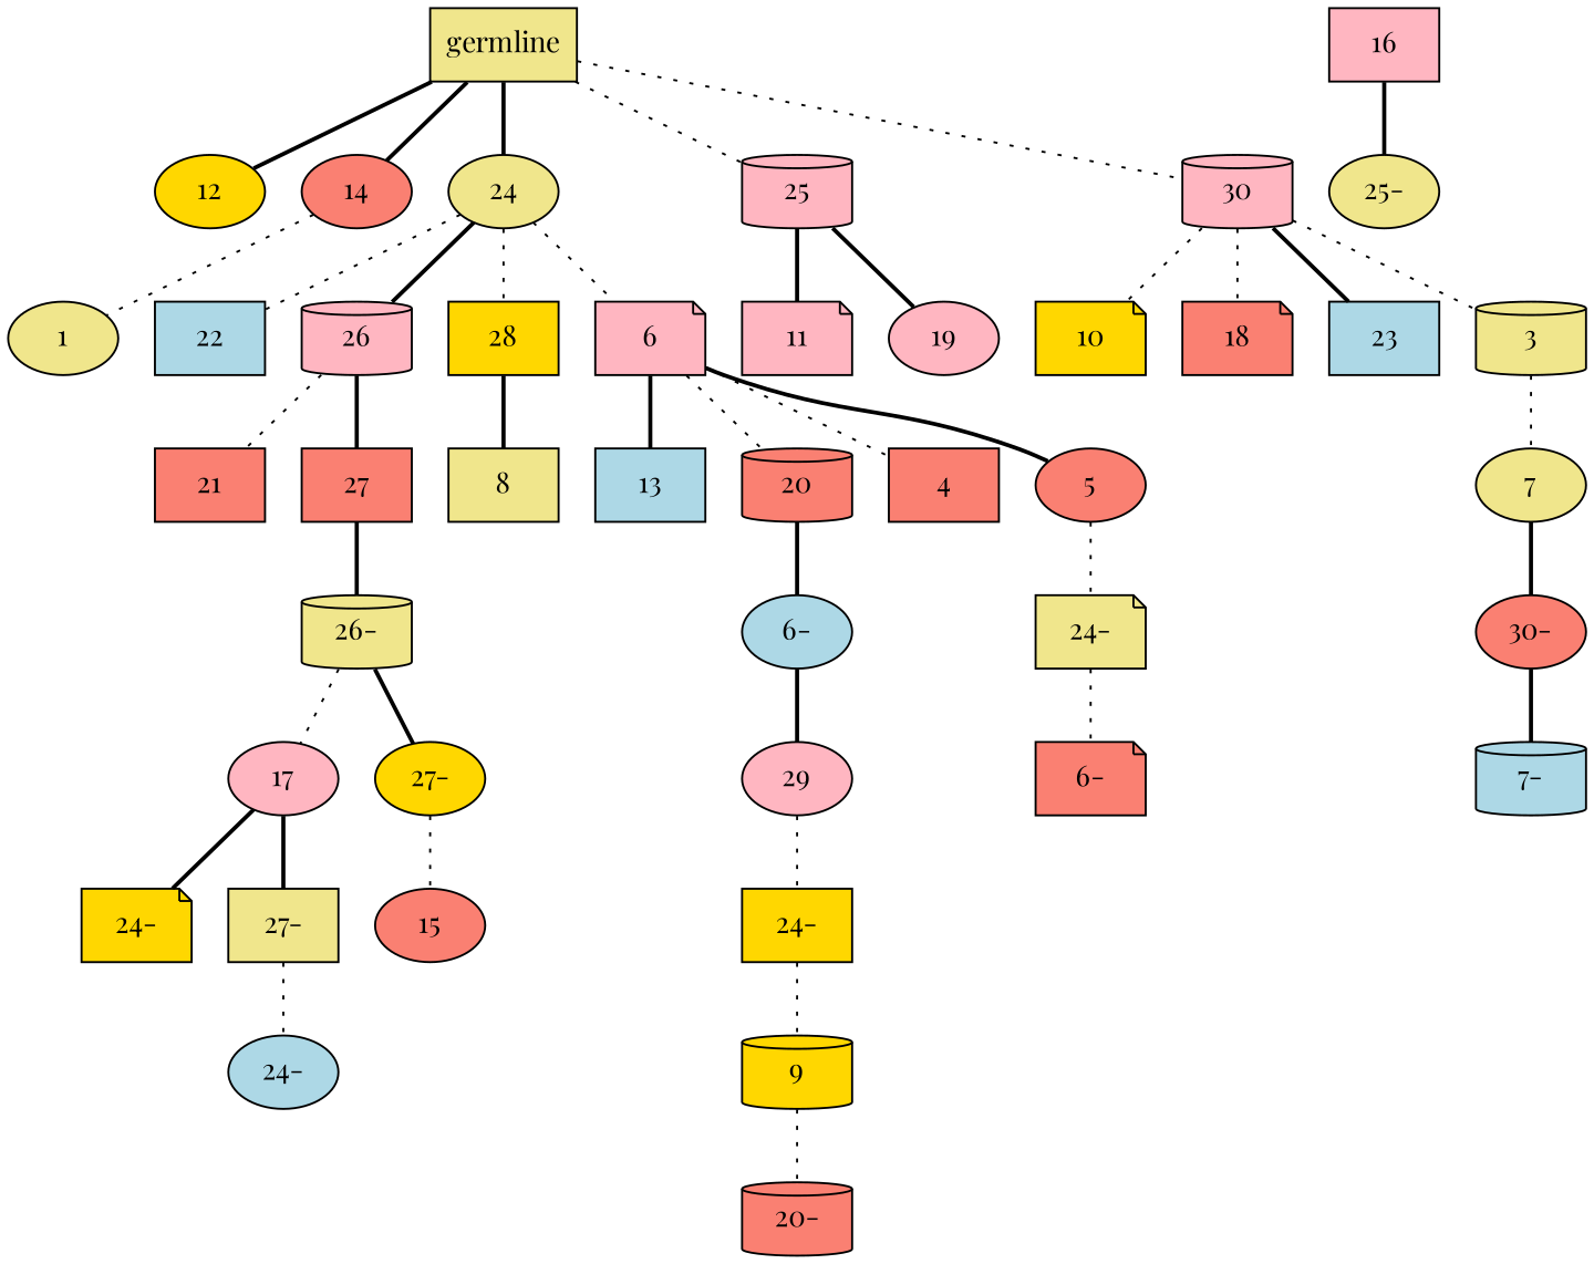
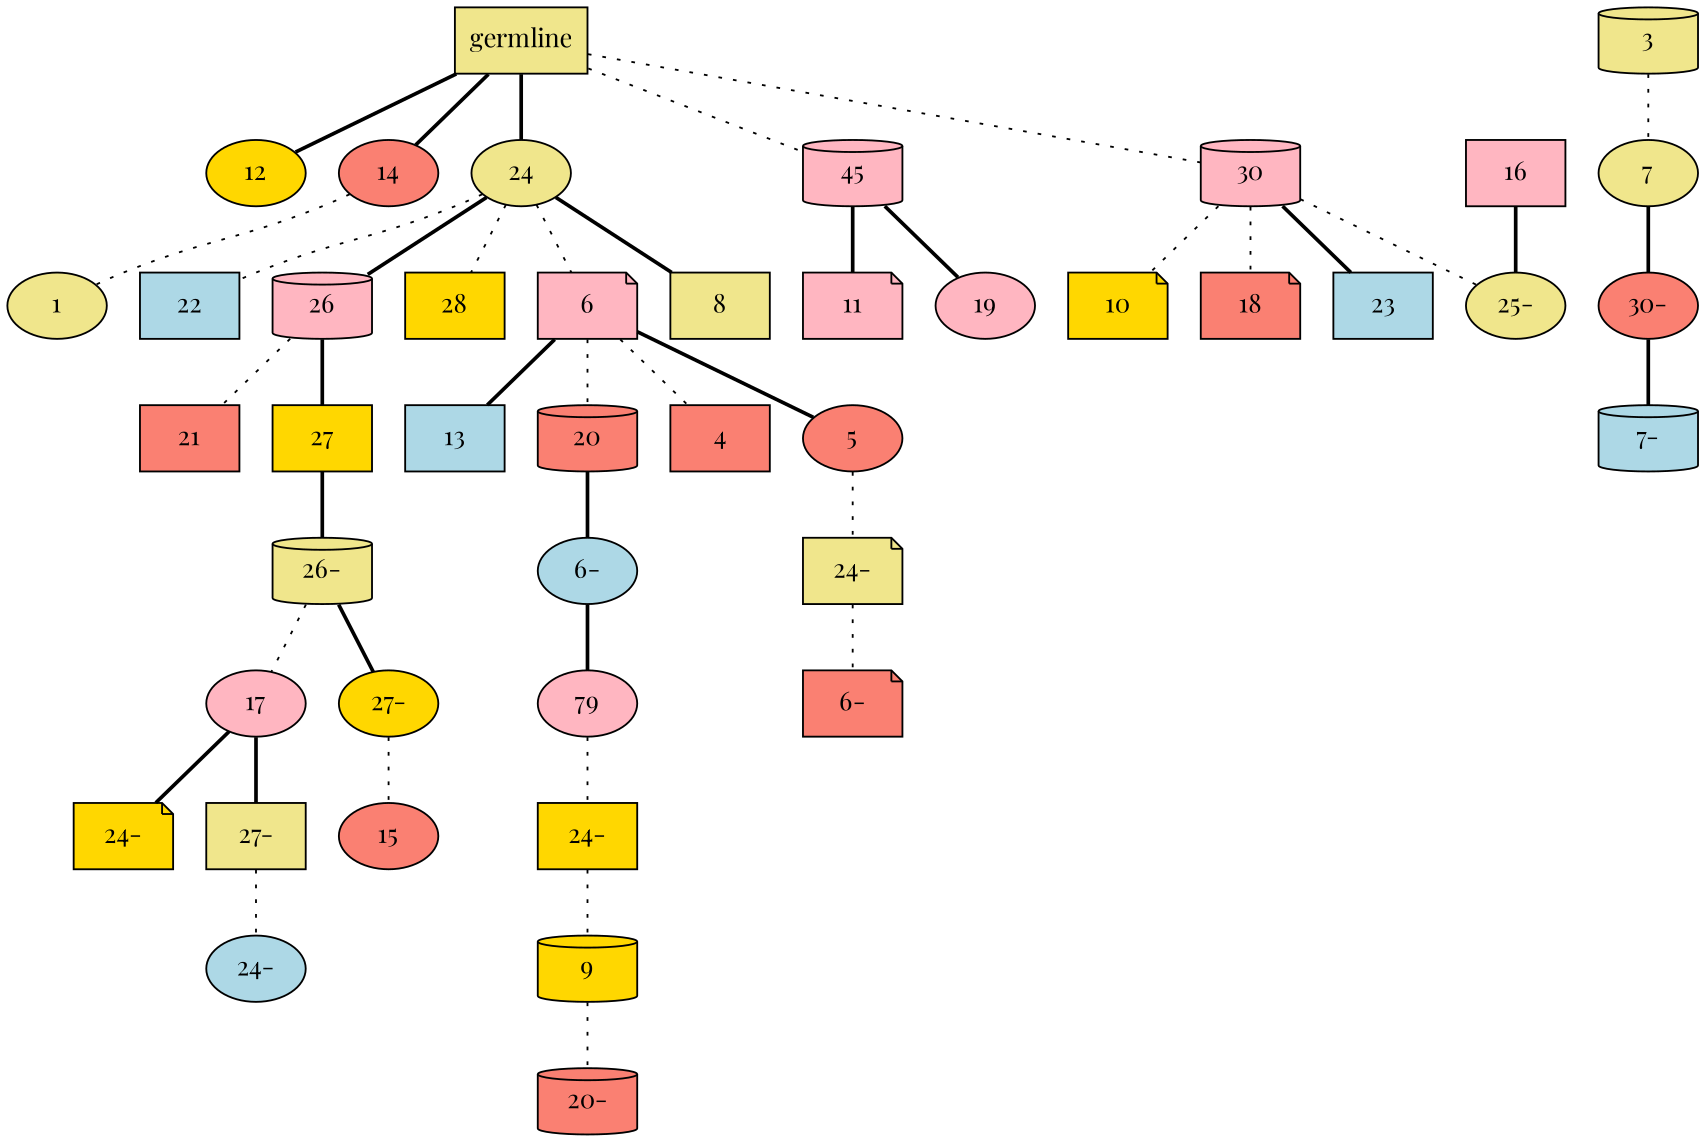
  graph {
    fontname="Playfair Display"
    node [fillcolor=salmon fontname="Playfair Display" shape=ellipse style=filled]
    edge [fontname="Playfair Display" style=dotted]
    n1 [fillcolor=khaki label=germline shape=box]
    n2 [fillcolor=gold label=12]
    n3 [label=14]
    n4 [fillcolor=khaki label=24]
-   n5 [fillcolor=lightpink label=25 shape=cylinder]
+   n5 [fillcolor=lightpink label=45 shape=cylinder]
    n6 [fillcolor=lightpink label=30 shape=cylinder]
    n7 [fillcolor=khaki label=1]
    n8 [fillcolor=lightblue label=22 shape=box]
    n9 [fillcolor=lightpink label=26 shape=cylinder]
    n10 [fillcolor=gold label=28 shape=box]
    n11 [fillcolor=lightpink label=6 shape=note]
    n12 [fillcolor=khaki label=8 shape=box]
    n13 [fillcolor=lightpink label=11 shape=note]
    n14 [fillcolor=lightpink label=19]
    n15 [fillcolor=gold label=10 shape=note]
    n16 [label=18 shape=note]
    n17 [fillcolor=lightblue label=23 shape=box]
    n18 [fillcolor=khaki label=3 shape=cylinder]
    n19 [label=21 shape=box]
-   n20 [label=27 shape=box]
+   n20 [fillcolor=gold label=27 shape=box]
    n21 [fillcolor=lightblue label=13 shape=box]
    n22 [label=20 shape=cylinder]
    n23 [label=4 shape=box]
    n24 [label=5]
    n25 [fillcolor=khaki label="26-" shape=cylinder]
    n26 [fillcolor=lightpink label=17]
    n27 [fillcolor=gold label="27-"]
    n28 [fillcolor=gold label="24-" shape=note]
    n29 [fillcolor=khaki label="27-" shape=box]
    n30 [label=15]
    n31 [fillcolor=lightblue label="24-"]
    n32 [fillcolor=lightblue label="6-"]
    n33 [fillcolor=khaki label="24-" shape=note]
-   n34 [fillcolor=lightpink label=29]
+   n34 [fillcolor=lightpink label=79]
    n35 [fillcolor=gold label="24-" shape=box]
    n36 [fillcolor=gold label=9 shape=cylinder]
    n37 [label="20-" shape=cylinder]
    n38 [label="6-" shape=note]
    n39 [fillcolor=lightpink label=16 shape=box]
    n40 [fillcolor=khaki label="25-"]
    n41 [fillcolor=khaki label=7]
    n42 [label="30-"]
    n43 [fillcolor=lightblue label="7-" shape=cylinder]
    n1 -- n2 [style=bold]
    n1 -- n3 [style=bold]
    n1 -- n4 [style=bold]
    n1 -- n5
    n1 -- n6
    n3 -- n7
    n4 -- n8
    n4 -- n9 [style=bold]
    n4 -- n10
    n4 -- n11
-   n10 -- n12 [style=bold]
+   n4 -- n12 [style=bold]
    n5 -- n13 [style=bold]
    n5 -- n14 [style=bold]
    n6 -- n15
    n6 -- n16
    n6 -- n17 [style=bold]
-   n6 -- n18
+   n6 -- n40
    n9 -- n19
    n9 -- n20 [style=bold]
    n11 -- n21 [style=bold]
    n11 -- n22
    n11 -- n23
    n11 -- n24 [style=bold]
    n18 -- n41
    n20 -- n25 [style=bold]
    n22 -- n32 [style=bold]
    n24 -- n33
    n25 -- n26
    n25 -- n27 [style=bold]
    n26 -- n28 [style=bold]
    n26 -- n29 [style=bold]
    n27 -- n30
    n29 -- n31
    n32 -- n34 [style=bold]
    n33 -- n38
    n34 -- n35
    n35 -- n36
    n36 -- n37
    n39 -- n40 [style=bold]
    n41 -- n42 [style=bold]
    n42 -- n43 [style=bold]
  }
